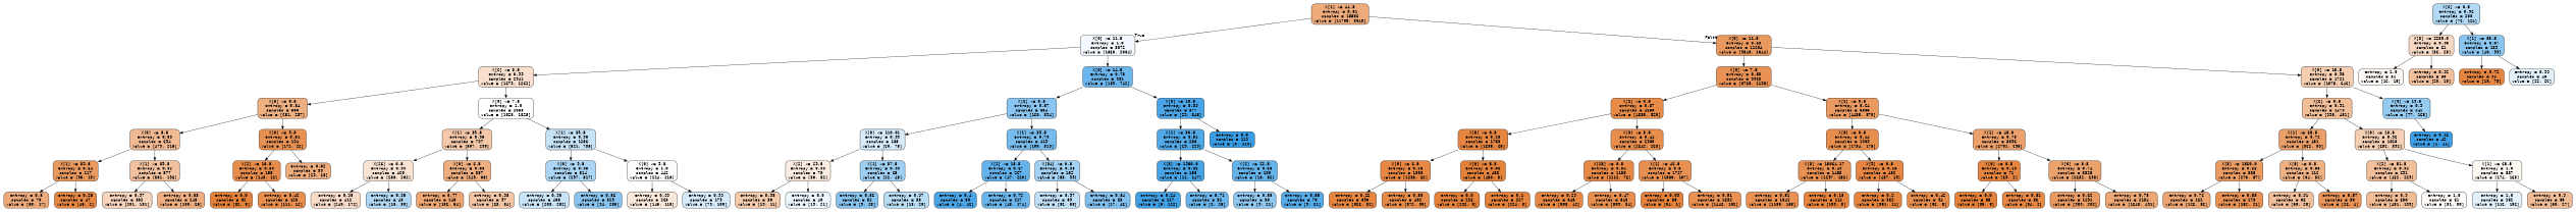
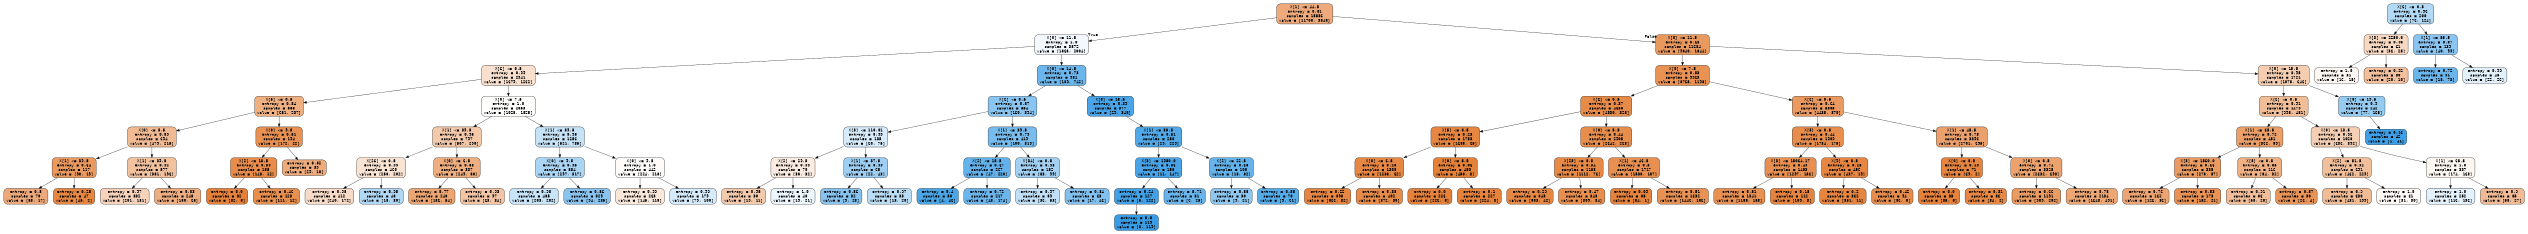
  digraph {
    fontname="DejaVu Sans Mono"
    node [color=black fillcolor="#e89152" fontname="DejaVu Sans Mono" shape=box style="filled, rounded"]
    edge [fontname="DejaVu Sans Mono"]
    n1 [fillcolor="#eeaa7a" label="X[1] <= 44.5\nentropy = 0.81\nsamples = 15556\nvalue = [11708, 3848]"]
    n2 [fillcolor="#f2f8fd" label="X[0] <= 11.5\nentropy = 1.0\nsamples = 3872\nvalue = [1868, 2004]"]
    n3 [fillcolor="#ea995e" label="X[0] <= 11.5\nentropy = 0.63\nsamples = 11684\nvalue = [9840, 1844]"]
    n4 [fillcolor="#f9e0ce" label="X[6] <= 0.5\nentropy = 0.99\nsamples = 2941\nvalue = [1679, 1262]"]
    n5 [fillcolor="#6bb6ec" label="X[0] <= 14.5\nentropy = 0.73\nsamples = 931\nvalue = [189, 742]"]
    n6 [fillcolor="#e99254" label="X[0] <= 7.5\nentropy = 0.53\nsamples = 9963\nvalue = [8765, 1198]"]
    n7 [fillcolor="#f5cdb0" label="X[0] <= 15.5\nentropy = 0.95\nsamples = 1721\nvalue = [1075, 646]"]
    n8 [fillcolor="#eeaf81" label="X[5] <= 0.5\nentropy = 0.84\nsamples = 888\nvalue = [651, 237]"]
    n9 [fillcolor="#fffffe" label="X[0] <= 7.5\nentropy = 1.0\nsamples = 2053\nvalue = [1028, 1025]"]
    n10 [fillcolor="#89c5f0" label="X[6] <= 0.5\nentropy = 0.87\nsamples = 554\nvalue = [160, 394]"]
    n11 [fillcolor="#49a5e7" label="X[0] <= 18.5\nentropy = 0.39\nsamples = 377\nvalue = [29, 348]"]
    n12 [fillcolor="#f1ba92" label="X[0] <= 5.5\nentropy = 0.89\nsamples = 694\nvalue = [479, 215]"]
    n13 [label="X[0] <= 9.5\nentropy = 0.51\nsamples = 194\nvalue = [172, 22]"]
    n14 [fillcolor="#f4c9aa" label="X[1] <= 39.5\nentropy = 0.95\nsamples = 797\nvalue = [507, 290]"]
    n15 [fillcolor="#c5e2f7" label="X[1] <= 39.5\nentropy = 0.98\nsamples = 1256\nvalue = [521, 735]"]
    n16 [fillcolor="#ea995f" label="X[1] <= 39.5\nentropy = 0.64\nsamples = 117\nvalue = [98, 19]"]
    n17 [fillcolor="#f2c29f" label="X[1] <= 39.5\nentropy = 0.92\nsamples = 577\nvalue = [381, 196]"]
    n18 [fillcolor="#e78c4a" label="X[2] <= 18.5\nentropy = 0.39\nsamples = 155\nvalue = [143, 12]"]
    n19 [fillcolor="#eeac7d" label="entropy = 0.82\nsamples = 39\nvalue = [29, 10]"]
    n20 [fillcolor="#eda979" label="entropy = 0.8\nsamples = 70\nvalue = [53, 17]"]
    n21 [fillcolor="#e68742" label="entropy = 0.25\nsamples = 47\nvalue = [45, 2]"]
    n22 [fillcolor="#f6d3ba" label="entropy = 0.97\nsamples = 332\nvalue = [201, 131]"]
    n23 [fillcolor="#eeae80" label="entropy = 0.83\nsamples = 245\nvalue = [180, 65]"]
    n24 [fillcolor="#e58139" label="entropy = 0.0\nsamples = 32\nvalue = [32, 0]"]
    n25 [fillcolor="#e88f4e" label="entropy = 0.46\nsamples = 123\nvalue = [111, 12]"]
    n26 [fillcolor="#f9e4d4" label="X[26] <= 0.5\nentropy = 0.99\nsamples = 460\nvalue = [258, 202]"]
    n27 [fillcolor="#eeae7f" label="X[0] <= 6.5\nentropy = 0.83\nsamples = 337\nvalue = [249, 88]"]
-   n28 [fillcolor="#abd5f4" label="X[0] <= 9.5\nentropy = 0.95\nsamples = 814\nvalue = [297, 517]"]
+   n28 [fillcolor="#abd5f4" label="X[0] <= 9.5\nentropy = 0.95\nsamples = 854\nvalue = [297, 517]"]
    n29 [fillcolor="#fefcfa" label="X[0] <= 9.5\nentropy = 1.0\nsamples = 442\nvalue = [224, 218]"]
    n30 [fillcolor="#f8dbc7" label="entropy = 0.98\nsamples = 412\nvalue = [240, 172]"]
    n31 [fillcolor="#b0d8f5" label="entropy = 0.95\nsamples = 48\nvalue = [18, 30]"]
    n32 [fillcolor="#eda672" label="entropy = 0.77\nsamples = 240\nvalue = [186, 54]"]
    n33 [fillcolor="#f3c5a4" label="entropy = 0.93\nsamples = 97\nvalue = [63, 34]"]
    n34 [fillcolor="#c8e4f8" label="entropy = 0.98\nsamples = 485\nvalue = [203, 282]"]
    n35 [fillcolor="#88c4ef" label="entropy = 0.86\nsamples = 329\nvalue = [94, 235]"]
    n36 [fillcolor="#fae8da" label="entropy = 0.99\nsamples = 263\nvalue = [145, 118]"]
    n37 [fillcolor="#d5eafa" label="entropy = 0.99\nsamples = 179\nvalue = [79, 100]"]
    n38 [fillcolor="#d7ebfa" label="X[3] <= 110.01\nentropy = 0.99\nsamples = 135\nvalue = [60, 75]"]
    n39 [fillcolor="#77bced" label="X[1] <= 39.5\nentropy = 0.79\nsamples = 419\nvalue = [100, 319]"]
    n40 [fillcolor="#52a9e8" label="X[1] <= 38.5\nentropy = 0.51\nsamples = 258\nvalue = [29, 229]"]
    n41 [fillcolor="#399de5" label="entropy = 0.0\nsamples = 119\nvalue = [0, 119]"]
    n42 [fillcolor="#fbebe0" label="X[2] <= 29.5\nentropy = 0.99\nsamples = 70\nvalue = [38, 32]"]
    n43 [fillcolor="#9ecff2" label="X[1] <= 37.5\nentropy = 0.99\nsamples = 65\nvalue = [22, 43]"]
    n44 [fillcolor="#63b2eb" label="X[2] <= 15.5\nentropy = 0.67\nsamples = 267\nvalue = [47, 220]"]
    n45 [fillcolor="#a3d1f3" label="X[34] <= 0.5\nentropy = 0.93\nsamples = 152\nvalue = [53, 99]"]
    n46 [fillcolor="#f4caac" label="entropy = 0.95\nsamples = 30\nvalue = [19, 11]"]
-   n47 [fillcolor="#ecf6fd" label="entropy = 0.0\nsamples = 40\nvalue = [19, 21]"]
+   n47 [fillcolor="#ecf6fd" label="entropy = 1.0\nsamples = 40\nvalue = [19, 21]"]
    n48 [fillcolor="#86c3ef" label="entropy = 0.86\nsamples = 32\nvalue = [9, 23]"]
    n49 [fillcolor="#baddf6" label="entropy = 0.97\nsamples = 33\nvalue = [13, 20]"]
    n50 [fillcolor="#4aa6e7" label="entropy = 0.4\nsamples = 50\nvalue = [4, 46]"]
    n51 [fillcolor="#6ab5eb" label="entropy = 0.72\nsamples = 217\nvalue = [43, 174]"]
    n52 [fillcolor="#bfe0f7" label="entropy = 0.97\nsamples = 89\nvalue = [36, 53]"]
    n53 [fillcolor="#82c1ef" label="entropy = 0.84\nsamples = 63\nvalue = [17, 46]"]
    n54 [fillcolor="#48a4e7" label="X[3] <= 1950.0\nentropy = 0.36\nsamples = 158\nvalue = [11, 147]"]
    n55 [fillcolor="#64b3eb" label="X[2] <= 22.5\nentropy = 0.68\nsamples = 100\nvalue = [18, 82]"]
    n56 [fillcolor="#41a1e6" label="entropy = 0.24\nsamples = 127\nvalue = [5, 122]"]
    n57 [fillcolor="#69b5eb" label="entropy = 5.71\nsamples = 31\nvalue = [6, 25]"]
    n58 [fillcolor="#8ec7f0" label="entropy = 0.88\nsamples = 30\nvalue = [9, 21]"]
    n59 [fillcolor="#56abe9" label="entropy = 0.55\nsamples = 70\nvalue = [9, 61]"]
    n60 [fillcolor="#e78b48" label="X[6] <= 0.5\nentropy = 0.37\nsamples = 4658\nvalue = [4330, 328]"]
    n61 [fillcolor="#ea9a60" label="X[6] <= 0.5\nentropy = 0.64\nsamples = 5305\nvalue = [4435, 870]"]
    n62 [fillcolor="#f2be98" label="X[6] <= 0.5\nentropy = 0.91\nsamples = 1479\nvalue = [998, 481]"]
    n63 [fillcolor="#95cbf1" label="X[0] <= 19.5\nentropy = 0.9\nsamples = 242\nvalue = [77, 165]"]
    n64 [fillcolor="#e68641" label="X[5] <= 0.5\nentropy = 0.23\nsamples = 1753\nvalue = [1688, 65]"]
    n65 [fillcolor="#e88e4d" label="X[0] <= 5.5\nentropy = 0.44\nsamples = 2905\nvalue = [2642, 263]"]
    n66 [fillcolor="#e88e4d" label="X[5] <= 0.5\nentropy = 0.44\nsamples = 1909\nvalue = [1734, 175]"]
    n67 [fillcolor="#eca16c" label="X[1] <= 45.5\nentropy = 0.73\nsamples = 3396\nvalue = [2701, 695]"]
    n68 [fillcolor="#e68743" label="X[0] <= 6.5\nentropy = 0.28\nsamples = 1300\nvalue = [1238, 62]"]
    n69 [fillcolor="#e5823a" label="X[0] <= 5.5\nentropy = 0.06\nsamples = 453\nvalue = [450, 3]"]
    n70 [fillcolor="#e78a47" label="X[25] <= 0.5\nentropy = 0.34\nsamples = 1188\nvalue = [1112, 76]"]
    n71 [fillcolor="#e89051" label="X[1] <= 46.5\nentropy = 0.5\nsamples = 1717\nvalue = [1530, 187]"]
    n72 [fillcolor="#e68640" label="entropy = 0.22\nsamples = 898\nvalue = [866, 32]"]
    n73 [fillcolor="#e78b49" label="entropy = 0.38\nsamples = 402\nvalue = [372, 30]"]
    n74 [fillcolor="#e58139" label="entropy = 0.0\nsamples = 226\nvalue = [226, 0]"]
    n75 [fillcolor="#e5833c" label="entropy = 0.1\nsamples = 227\nvalue = [224, 3]"]
    n76 [fillcolor="#e68843" label="entropy = 0.29\nsamples = 845\nvalue = [803, 42]"]
    n77 [fillcolor="#e88f4f" label="entropy = 0.47\nsamples = 343\nvalue = [309, 34]"]
    n78 [fillcolor="#e5823b" label="entropy = 0.09\nsamples = 85\nvalue = [84, 1]"]
    n79 [label="entropy = 0.51\nsamples = 1632\nvalue = [1446, 186]"]
    n80 [fillcolor="#e89051" label="X[3] <= 15064.17\nentropy = 0.49\nsamples = 1453\nvalue = [1297, 156]"]
    n81 [fillcolor="#e68642" label="X[9] <= 0.5\nentropy = 0.25\nsamples = 456\nvalue = [437, 19]"]
    n82 [fillcolor="#e6853f" label="X[0] <= 8.5\nentropy = 0.19\nsamples = 71\nvalue = [69, 2]"]
    n83 [fillcolor="#eca26d" label="X[0] <= 8.5\nentropy = 0.74\nsamples = 3325\nvalue = [2632, 693]"]
    n84 [label="entropy = 0.51\nsamples = 1341\nvalue = [1188, 153]"]
    n85 [fillcolor="#e6843e" label="entropy = 0.18\nsamples = 112\nvalue = [109, 3]"]
    n86 [fillcolor="#e6853f" label="entropy = 0.2\nsamples = 362\nvalue = [351, 11]"]
    n87 [fillcolor="#e78d4b" label="entropy = 0.42\nsamples = 94\nvalue = [86, 8]"]
    n88 [fillcolor="#e58139" label="entropy = 0.0\nsamples = 35\nvalue = [35, 0]"]
    n89 [fillcolor="#e78845" label="entropy = 0.31\nsamples = 36\nvalue = [34, 2]"]
    n90 [fillcolor="#ea9b61" label="entropy = 0.66\nsamples = 1191\nvalue = [989, 202]"]
    n91 [fillcolor="#eda774" label="entropy = 0.78\nsamples = 2134\nvalue = [1643, 491]"]
    n92 [fillcolor="#eba06a" label="X[1] <= 65.5\nentropy = 0.72\nsamples = 451\nvalue = [362, 89]"]
    n93 [fillcolor="#f5cfb3" label="X[0] <= 13.5\nentropy = 0.96\nsamples = 1028\nvalue = [636, 392]"]
    n94 [fillcolor="#3e9fe6" label="entropy = 0.16\nsamples = 42\nvalue = [1, 41]"]
    n95 [fillcolor="#ea9b62" label="X[3] <= 1560.0\nentropy = 0.66\nsamples = 335\nvalue = [278, 57]"]
    n96 [fillcolor="#efb184" label="X[5] <= 0.5\nentropy = 0.85\nsamples = 116\nvalue = [84, 32]"]
    n97 [fillcolor="#f2bf9b" label="X[2] <= 51.5\nentropy = 0.92\nsamples = 691\nvalue = [462, 229]"]
    n98 [fillcolor="#fdf7f2" label="X[1] <= 65.5\nentropy = 1.0\nsamples = 337\nvalue = [174, 163]"]
    n99 [fillcolor="#eca572" label="entropy = 0.76\nsamples = 162\nvalue = [126, 36]"]
    n100 [fillcolor="#e99254" label="entropy = 0.53\nsamples = 173\nvalue = [152, 21]"]
    n101 [fillcolor="#f2be99" label="entropy = 0.91\nsamples = 86\nvalue = [58, 28]"]
    n102 [fillcolor="#e99457" label="entropy = 0.57\nsamples = 30\nvalue = [26, 4]"]
    n103 [fillcolor="#f1bb94" label="entropy = 0.9\nsamples = 630\nvalue = [431, 199]"]
    n104 [fillcolor="#fefbf9" label="entropy = 1.0\nsamples = 61\nvalue = [31, 30]"]
    n105 [fillcolor="#e2f1fb" label="entropy = 1.0\nsamples = 252\nvalue = [116, 136]"]
    n106 [fillcolor="#f1bc95" label="entropy = 0.9\nsamples = 85\nvalue = [58, 27]"]
    n107 [fillcolor="#b2d9f5" label="X[6] <= 0.5\nentropy = 0.96\nsamples = 200\nvalue = [76, 124]"]
    n108 [fillcolor="#f7d8c2" label="X[3] <= 2250.0\nentropy = 0.98\nsamples = 61\nvalue = [36, 25]"]
    n109 [fillcolor="#89c5f0" label="X[1] <= 58.5\nentropy = 0.87\nsamples = 139\nvalue = [40, 99]"]
    n110 [fillcolor="#fdf7f3" label="entropy = 1.0\nsamples = 31\nvalue = [16, 15]"]
    n111 [fillcolor="#f2c09c" label="entropy = 0.92\nsamples = 30\nvalue = [20, 10]"]
-   n112 [fillcolor="#e6853f" label="entropy = 0.72\nsamples = 91\nvalue = [18, 73]"]
+   n112 [fillcolor="#6ab5eb" label="entropy = 0.72\nsamples = 91\nvalue = [18, 73]"]
    n113 [fillcolor="#e1f0fb" label="entropy = 0.99\nsamples = 48\nvalue = [22, 26]"]
    n1 -> n2 [headlabel=True labelangle=45 labeldistance=2.5]
    n1 -> n3 [headlabel=False labelangle=-45 labeldistance=2.5]
    n2 -> n4
    n2 -> n5
    n3 -> n6
    n3 -> n7
    n4 -> n8
    n4 -> n9
    n5 -> n10
    n5 -> n11
    n6 -> n60
    n6 -> n61
    n7 -> n62
    n7 -> n63
    n8 -> n12
    n8 -> n13
    n9 -> n14
    n9 -> n15
    n10 -> n38
    n10 -> n39
    n11 -> n40
-   n11 -> n41
+   n56 -> n41
    n12 -> n16
    n12 -> n17
    n13 -> n18
    n13 -> n19
    n14 -> n26
    n14 -> n27
    n15 -> n28
    n15 -> n29
    n16 -> n20
    n16 -> n21
    n17 -> n22
    n17 -> n23
    n18 -> n24
    n18 -> n25
    n26 -> n30
    n26 -> n31
    n27 -> n32
    n27 -> n33
    n28 -> n34
    n28 -> n35
    n29 -> n36
    n29 -> n37
    n38 -> n42
    n38 -> n43
    n39 -> n44
    n39 -> n45
    n40 -> n54
    n40 -> n55
    n42 -> n46
    n42 -> n47
    n43 -> n48
    n43 -> n49
    n44 -> n50
    n44 -> n51
    n45 -> n52
    n45 -> n53
    n54 -> n56
    n54 -> n57
    n55 -> n58
    n55 -> n59
    n60 -> n64
    n60 -> n65
    n61 -> n66
    n61 -> n67
    n62 -> n92
    n62 -> n93
    n63 -> n94
    n64 -> n68
    n64 -> n69
    n65 -> n70
    n65 -> n71
    n66 -> n80
    n66 -> n81
    n67 -> n82
    n67 -> n83
    n68 -> n72
    n68 -> n73
    n69 -> n74
    n69 -> n75
    n70 -> n76
    n70 -> n77
    n71 -> n78
    n71 -> n79
    n80 -> n84
    n80 -> n85
    n81 -> n86
    n81 -> n87
    n82 -> n88
    n82 -> n89
    n83 -> n90
    n83 -> n91
    n92 -> n95
    n92 -> n96
    n93 -> n97
    n93 -> n98
    n95 -> n99
    n95 -> n100
    n96 -> n101
    n96 -> n102
    n97 -> n103
    n97 -> n104
    n98 -> n105
    n98 -> n106
    n107 -> n108
    n107 -> n109
    n108 -> n110
    n108 -> n111
    n109 -> n112
    n109 -> n113
  }
